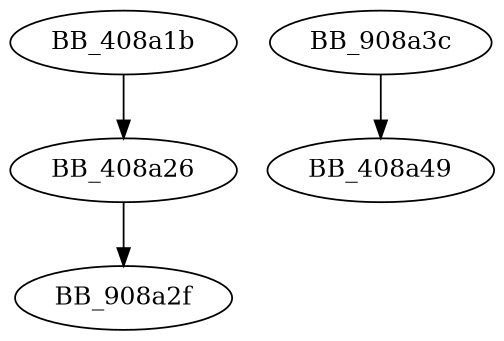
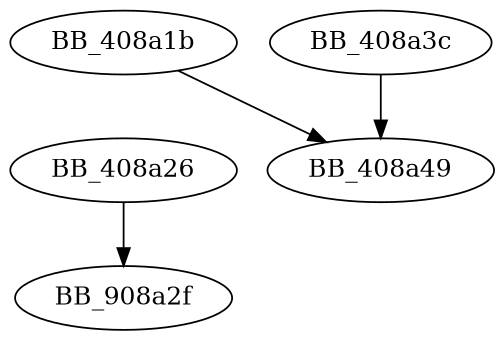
  digraph {
    BB_408a1b
    BB_408a26
    n3 [label=BB_908a2f]
-   BB_408a3c [label=BB_908a3c]
+   BB_408a3c
    BB_408a49
-   BB_408a1b -> BB_408a26
+   BB_408a1b -> BB_408a49
    BB_408a26 -> n3
    BB_408a3c -> BB_408a49
  }
